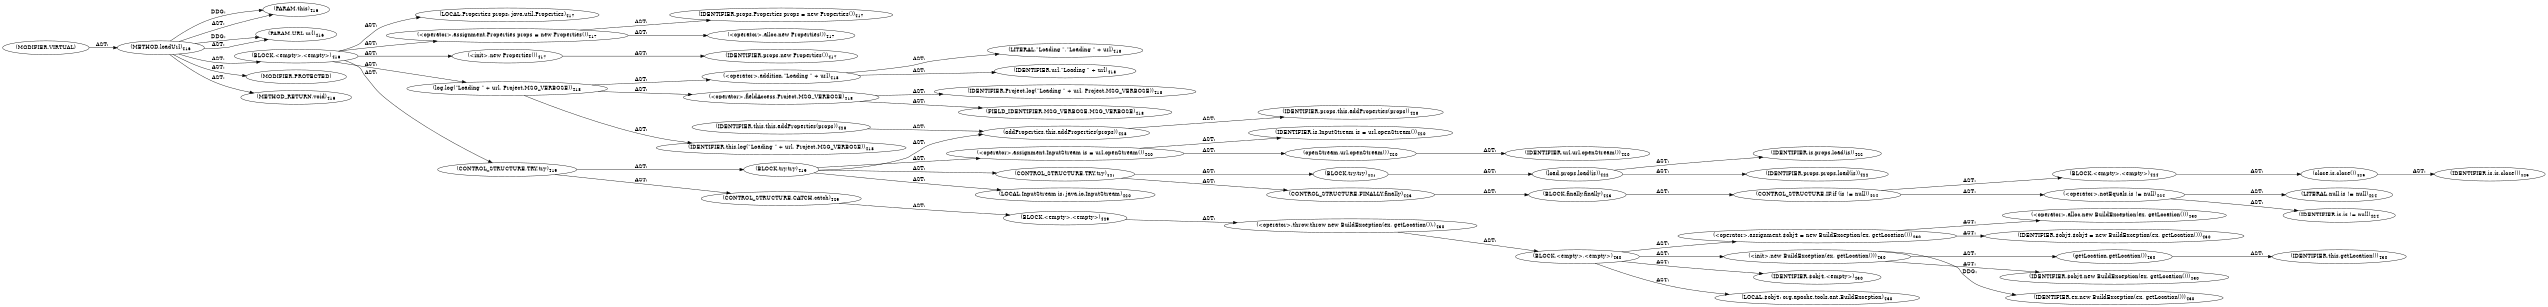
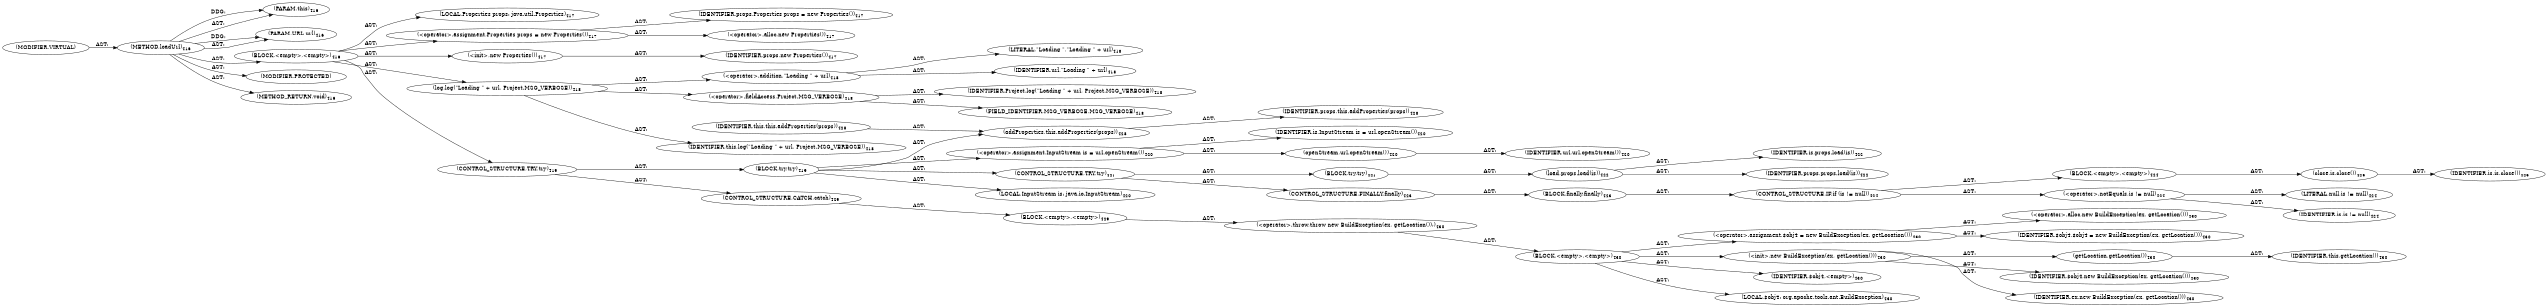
  digraph {
    rankdir=LR
    n1 [label=<(METHOD,loadUrl)<SUB>416</SUB>>]
    n2 [label=<(PARAM,this)<SUB>416</SUB>>]
    n3 [label=<(PARAM,URL url)<SUB>416</SUB>>]
    n4 [label=<(BLOCK,&lt;empty&gt;,&lt;empty&gt;)<SUB>416</SUB>>]
    n5 [label=<(MODIFIER,PROTECTED)>]
    n6 [label=<(METHOD_RETURN,void)<SUB>416</SUB>>]
    n7 [label=<(LOCAL,Properties props: java.util.Properties)<SUB>417</SUB>>]
    n8 [label=<(&lt;operator&gt;.assignment,Properties props = new Properties())<SUB>417</SUB>>]
    n9 [label=<(&lt;init&gt;,new Properties())<SUB>417</SUB>>]
    n10 [label=<(log,log(&quot;Loading &quot; + url, Project.MSG_VERBOSE))<SUB>418</SUB>>]
    n11 [label=<(CONTROL_STRUCTURE,TRY,try)<SUB>419</SUB>>]
    n12 [label=<(MODIFIER,VIRTUAL)>]
    n13 [label=<(IDENTIFIER,props,Properties props = new Properties())<SUB>417</SUB>>]
    n14 [label=<(&lt;operator&gt;.alloc,new Properties())<SUB>417</SUB>>]
    n15 [label=<(IDENTIFIER,props,new Properties())<SUB>417</SUB>>]
    n16 [label=<(IDENTIFIER,this,log(&quot;Loading &quot; + url, Project.MSG_VERBOSE))<SUB>418</SUB>>]
    n17 [label=<(&lt;operator&gt;.addition,&quot;Loading &quot; + url)<SUB>418</SUB>>]
    n18 [label=<(&lt;operator&gt;.fieldAccess,Project.MSG_VERBOSE)<SUB>418</SUB>>]
    n19 [label=<(BLOCK,try,try)<SUB>419</SUB>>]
    n20 [label=<(CONTROL_STRUCTURE,CATCH,catch)<SUB>429</SUB>>]
    n21 [label=<(LITERAL,&quot;Loading &quot;,&quot;Loading &quot; + url)<SUB>418</SUB>>]
    n22 [label=<(IDENTIFIER,url,&quot;Loading &quot; + url)<SUB>418</SUB>>]
    n23 [label=<(IDENTIFIER,Project,log(&quot;Loading &quot; + url, Project.MSG_VERBOSE))<SUB>418</SUB>>]
    n24 [label=<(FIELD_IDENTIFIER,MSG_VERBOSE,MSG_VERBOSE)<SUB>418</SUB>>]
    n25 [label=<(LOCAL,InputStream is: java.io.InputStream)<SUB>420</SUB>>]
    n26 [label=<(&lt;operator&gt;.assignment,InputStream is = url.openStream())<SUB>420</SUB>>]
    n27 [label=<(CONTROL_STRUCTURE,TRY,try)<SUB>421</SUB>>]
    n28 [label=<(addProperties,this.addProperties(props))<SUB>428</SUB>>]
    n29 [label=<(BLOCK,&lt;empty&gt;,&lt;empty&gt;)<SUB>429</SUB>>]
    n30 [label=<(IDENTIFIER,is,InputStream is = url.openStream())<SUB>420</SUB>>]
    n31 [label=<(openStream,url.openStream())<SUB>420</SUB>>]
    n32 [label=<(BLOCK,try,try)<SUB>421</SUB>>]
    n33 [label=<(CONTROL_STRUCTURE,FINALLY,finally)<SUB>423</SUB>>]
    n34 [label=<(IDENTIFIER,props,this.addProperties(props))<SUB>428</SUB>>]
    n35 [label=<(IDENTIFIER,url,url.openStream())<SUB>420</SUB>>]
    n36 [label=<(load,props.load(is))<SUB>422</SUB>>]
    n37 [label=<(BLOCK,finally,finally)<SUB>423</SUB>>]
    n38 [label=<(IDENTIFIER,props,props.load(is))<SUB>422</SUB>>]
    n39 [label=<(IDENTIFIER,is,props.load(is))<SUB>422</SUB>>]
    n40 [label=<(CONTROL_STRUCTURE,IF,if (is != null))<SUB>424</SUB>>]
    n41 [label=<(&lt;operator&gt;.notEquals,is != null)<SUB>424</SUB>>]
    n42 [label=<(BLOCK,&lt;empty&gt;,&lt;empty&gt;)<SUB>424</SUB>>]
    n43 [label=<(IDENTIFIER,is,is != null)<SUB>424</SUB>>]
    n44 [label=<(LITERAL,null,is != null)<SUB>424</SUB>>]
    n45 [label=<(close,is.close())<SUB>425</SUB>>]
    n46 [label=<(IDENTIFIER,is,is.close())<SUB>425</SUB>>]
    n47 [label=<(IDENTIFIER,this,this.addProperties(props))<SUB>428</SUB>>]
    n48 [label=<(&lt;operator&gt;.throw,throw new BuildException(ex, getLocation());)<SUB>430</SUB>>]
    n49 [label=<(BLOCK,&lt;empty&gt;,&lt;empty&gt;)<SUB>430</SUB>>]
    n50 [label=<(LOCAL,$obj4: org.apache.tools.ant.BuildException)<SUB>430</SUB>>]
    n51 [label=<(&lt;operator&gt;.assignment,$obj4 = new BuildException(ex, getLocation()))<SUB>430</SUB>>]
    n52 [label=<(&lt;init&gt;,new BuildException(ex, getLocation()))<SUB>430</SUB>>]
    n53 [label=<(IDENTIFIER,$obj4,&lt;empty&gt;)<SUB>430</SUB>>]
    n54 [label=<(IDENTIFIER,$obj4,$obj4 = new BuildException(ex, getLocation()))<SUB>430</SUB>>]
    n55 [label=<(&lt;operator&gt;.alloc,new BuildException(ex, getLocation()))<SUB>430</SUB>>]
    n56 [label=<(IDENTIFIER,$obj4,new BuildException(ex, getLocation()))<SUB>430</SUB>>]
    n57 [label=<(IDENTIFIER,ex,new BuildException(ex, getLocation()))<SUB>430</SUB>>]
    n58 [label=<(getLocation,getLocation())<SUB>430</SUB>>]
    n59 [label=<(IDENTIFIER,this,getLocation())<SUB>430</SUB>>]
    n1 -> n2 [label="AST: "]
    n1 -> n2 [label="DDG: "]
    n1 -> n3 [label="AST: "]
    n1 -> n3 [label="DDG: "]
    n1 -> n4 [label="AST: "]
    n1 -> n5 [label="AST: "]
    n1 -> n6 [label="AST: "]
    n4 -> n7 [label="AST: "]
    n4 -> n8 [label="AST: "]
    n4 -> n9 [label="AST: "]
    n4 -> n10 [label="AST: "]
    n4 -> n11 [label="AST: "]
    n8 -> n13 [label="AST: "]
    n8 -> n14 [label="AST: "]
    n9 -> n15 [label="AST: "]
    n10 -> n16 [label="AST: "]
    n10 -> n17 [label="AST: "]
    n10 -> n18 [label="AST: "]
    n11 -> n19 [label="AST: "]
    n11 -> n20 [label="AST: "]
    n12 -> n1 [label="AST: "]
    n17 -> n21 [label="AST: "]
    n17 -> n22 [label="AST: "]
    n18 -> n23 [label="AST: "]
    n18 -> n24 [label="AST: "]
    n19 -> n25 [label="AST: "]
    n19 -> n26 [label="AST: "]
    n19 -> n27 [label="AST: "]
    n19 -> n28 [label="AST: "]
    n20 -> n29 [label="AST: "]
    n26 -> n30 [label="AST: "]
    n26 -> n31 [label="AST: "]
    n27 -> n32 [label="AST: "]
    n27 -> n33 [label="AST: "]
    n28 -> n34 [label="AST: "]
    n29 -> n48 [label="AST: "]
    n31 -> n35 [label="AST: "]
    n32 -> n36 [label="AST: "]
    n33 -> n37 [label="AST: "]
    n36 -> n38 [label="AST: "]
    n36 -> n39 [label="AST: "]
    n37 -> n40 [label="AST: "]
    n40 -> n41 [label="AST: "]
    n40 -> n42 [label="AST: "]
    n41 -> n43 [label="AST: "]
    n41 -> n44 [label="AST: "]
    n42 -> n45 [label="AST: "]
    n45 -> n46 [label="AST: "]
    n47 -> n28 [label="AST: "]
    n48 -> n49 [label="AST: "]
    n49 -> n50 [label="AST: "]
    n49 -> n51 [label="AST: "]
    n49 -> n52 [label="AST: "]
    n49 -> n53 [label="AST: "]
    n51 -> n54 [label="AST: "]
    n51 -> n55 [label="AST: "]
    n52 -> n56 [label="AST: "]
-   n52 -> n57 [label="DDG: "]
+   n52 -> n57 [label="AST: "]
    n52 -> n58 [label="AST: "]
    n58 -> n59 [label="AST: "]
  }
